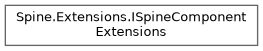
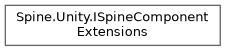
  digraph {
    rankdir=LR
    fontname="DejaVu Sans"
-   n1 [color=grey40 fillcolor=white fontname="DejaVu Sans" fontsize=10 height=0.2 label="Spine.Extensions.ISpineComponent\lExtensions" shape=box style=filled width=0.4]
+   n1 [color=grey40 fillcolor=white fontname="DejaVu Sans" fontsize=10 height=0.2 label="Spine.Unity.ISpineComponent\lExtensions" shape=box style=filled width=0.4]
  }
